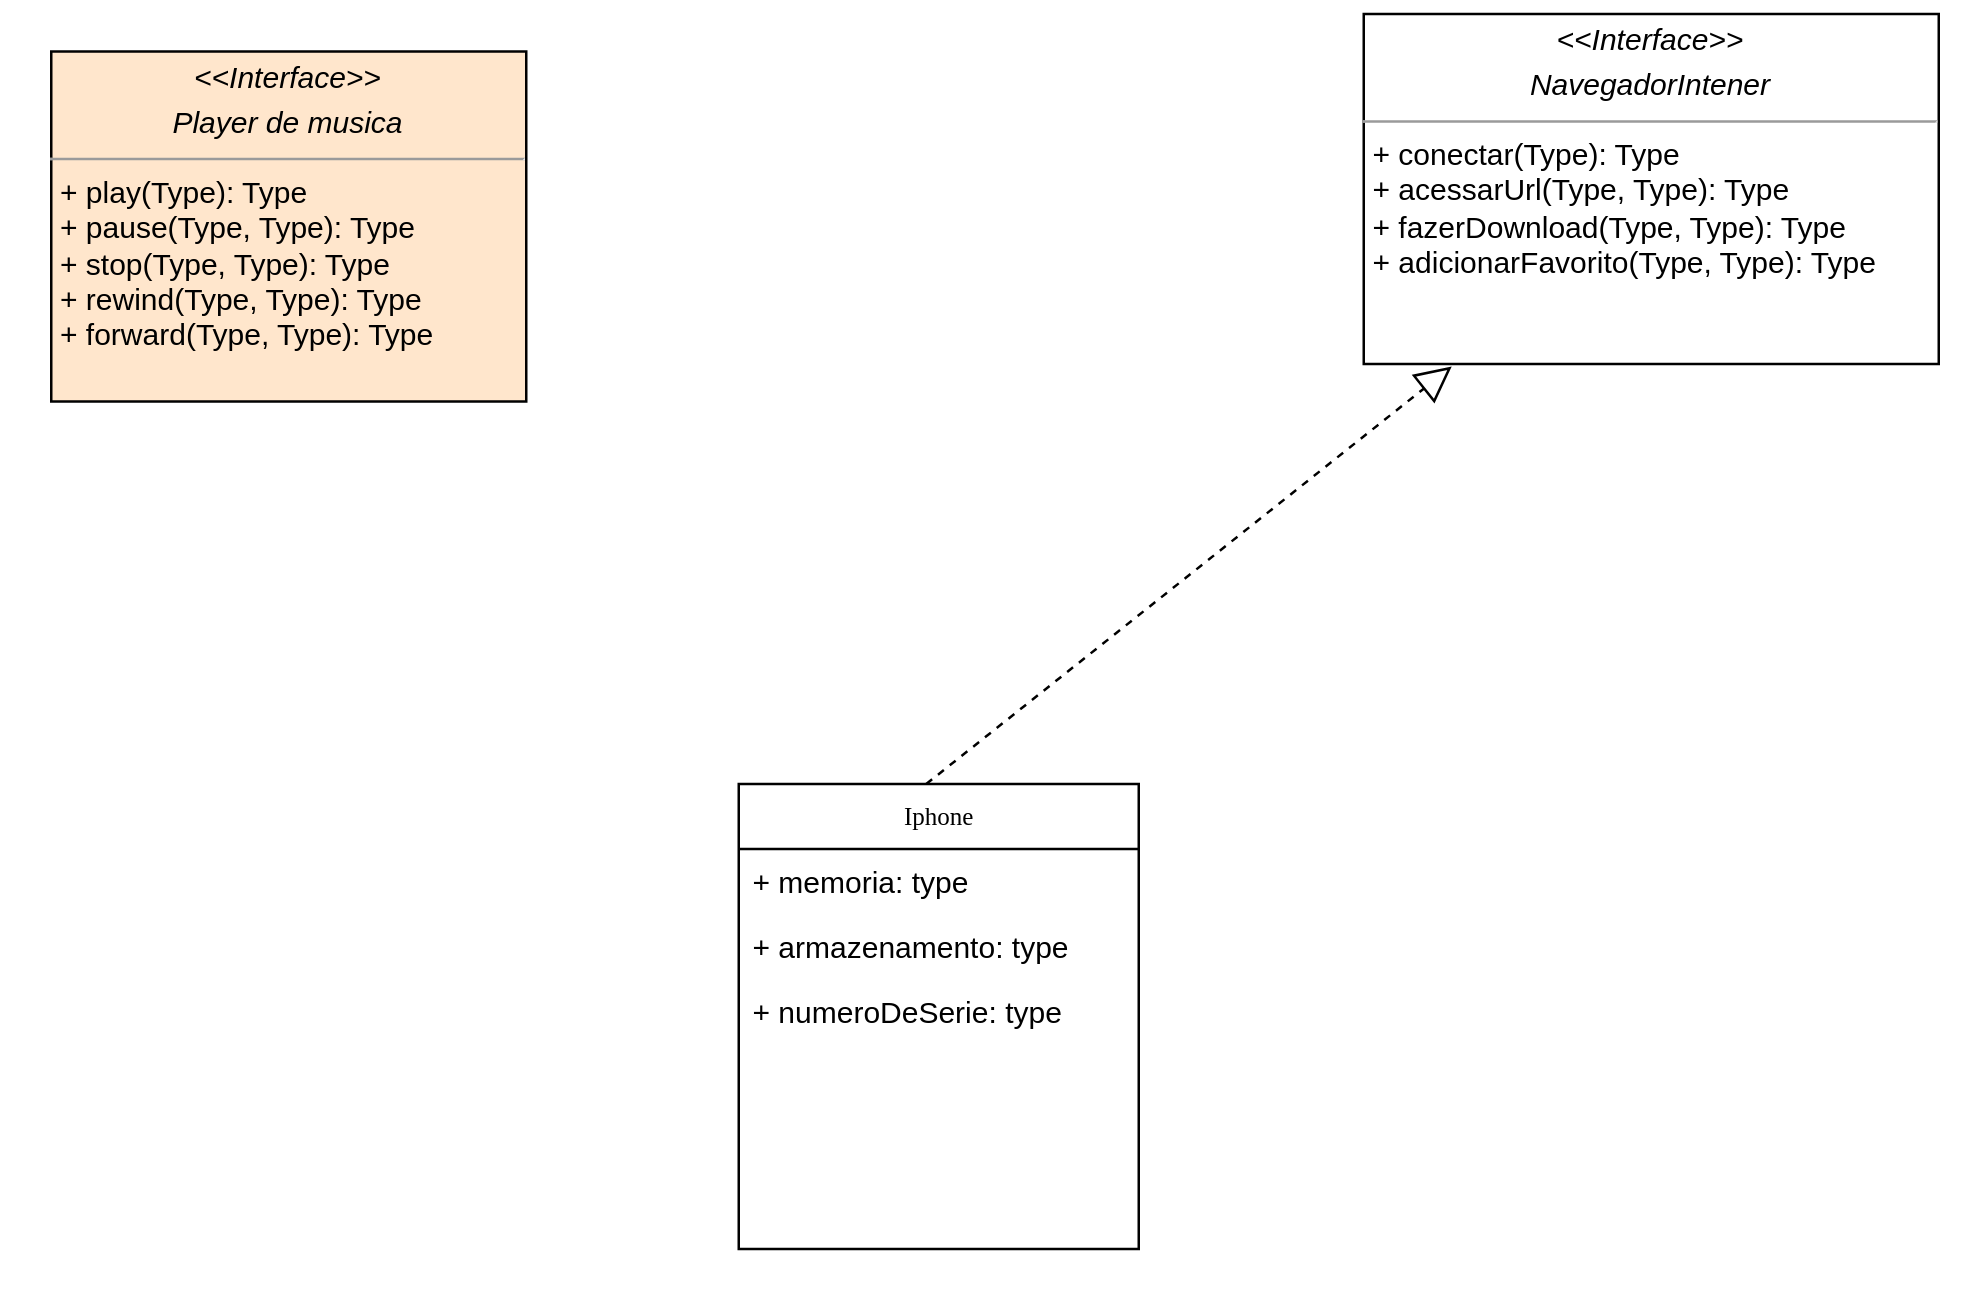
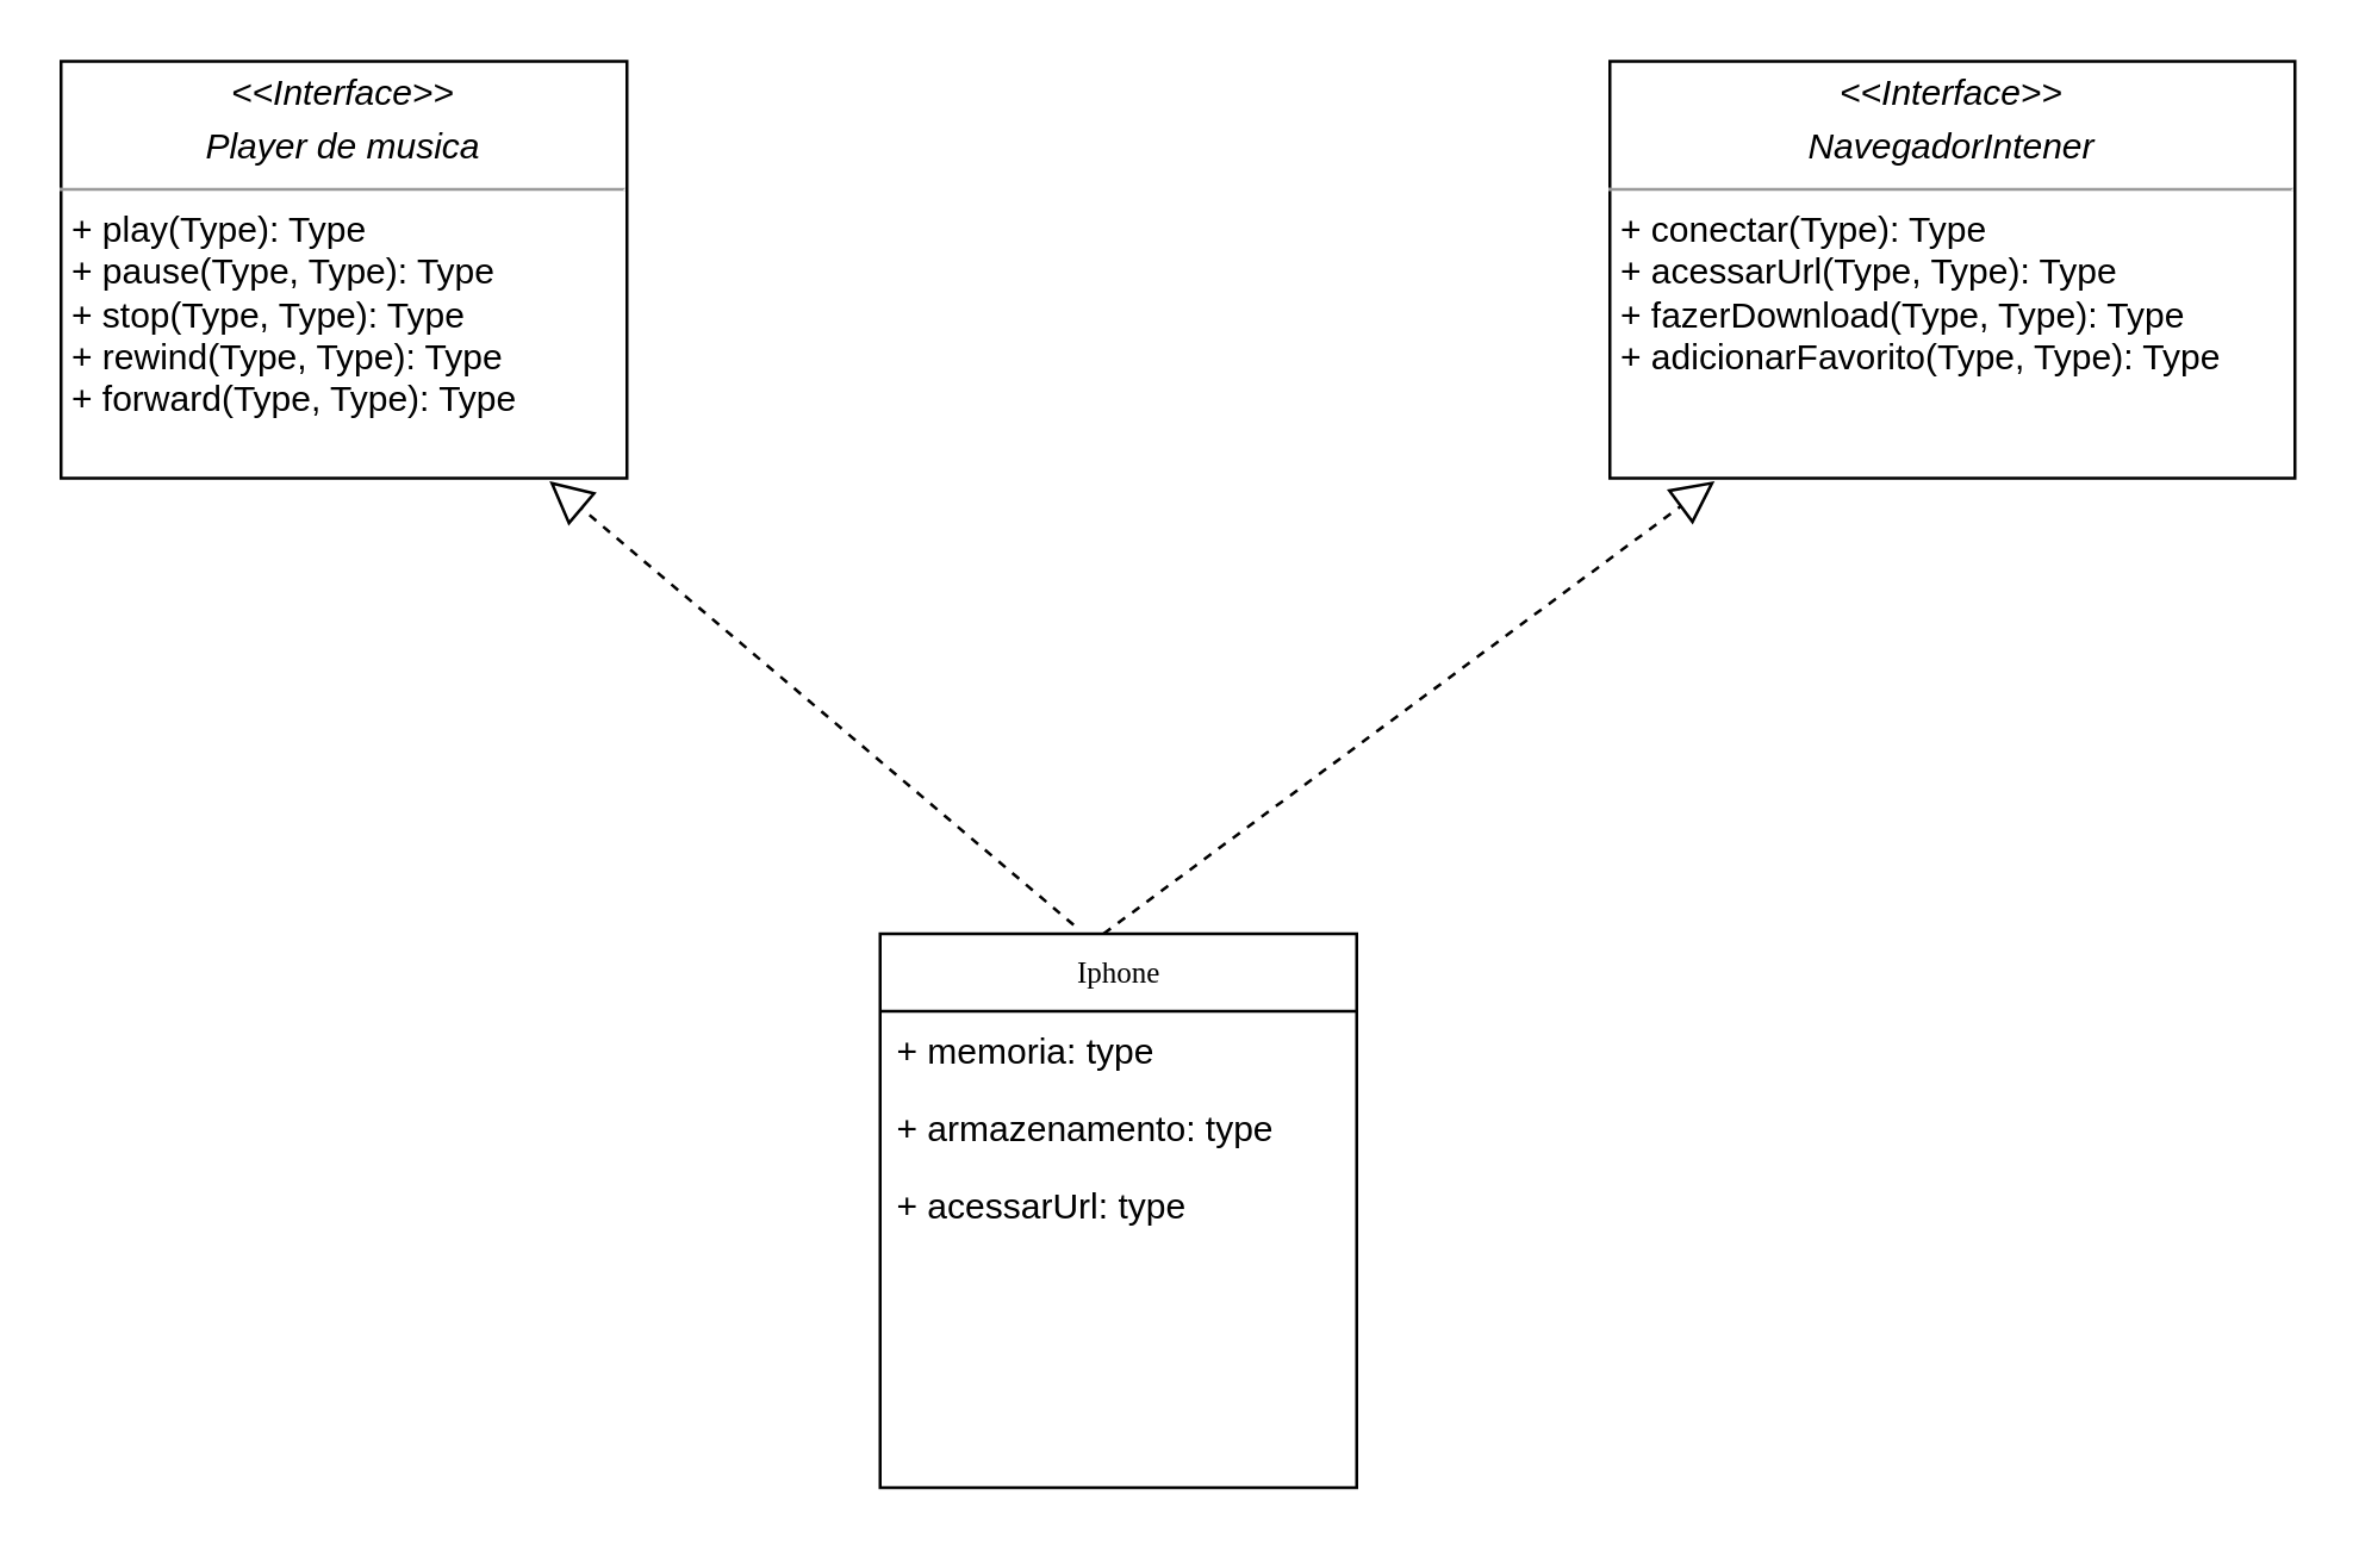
  <mxCell id="0" />
  <mxCell id="1" parent="0" />
  <mxCell id="2" value="Iphone" style="swimlane;html=1;fontStyle=0;childLayout=stackLayout;horizontal=1;startSize=26;fillColor=none;horizontalStack=0;resizeParent=1;resizeLast=0;collapsible=1;marginBottom=0;swimlaneFillColor=#ffffff;rounded=0;shadow=0;comic=0;labelBackgroundColor=none;strokeWidth=1;fontFamily=Verdana;fontSize=10;align=center;" parent="1" vertex="1"><mxGeometry x="295" y="313" width="160" height="186" as="geometry" /></mxCell>
  <mxCell id="3" value="+ memoria: type" style="text;html=1;strokeColor=none;fillColor=none;align=left;verticalAlign=top;spacingLeft=4;spacingRight=4;whiteSpace=wrap;overflow=hidden;rotatable=0;points=[[0,0.5],[1,0.5]];portConstraint=eastwest;" parent="2" vertex="1"><mxGeometry y="26" width="160" height="26" as="geometry" /></mxCell>
  <mxCell id="4" value="+ armazenamento: type" style="text;html=1;strokeColor=none;fillColor=none;align=left;verticalAlign=top;spacingLeft=4;spacingRight=4;whiteSpace=wrap;overflow=hidden;rotatable=0;points=[[0,0.5],[1,0.5]];portConstraint=eastwest;" parent="2" vertex="1"><mxGeometry y="52" width="160" height="26" as="geometry" /></mxCell>
- <mxCell id="5" value="+ numeroDeSerie: type" style="text;html=1;strokeColor=none;fillColor=none;align=left;verticalAlign=top;spacingLeft=4;spacingRight=4;whiteSpace=wrap;overflow=hidden;rotatable=0;points=[[0,0.5],[1,0.5]];portConstraint=eastwest;" parent="2" vertex="1"><mxGeometry y="78" width="160" height="26" as="geometry" /></mxCell>
+ <mxCell id="5" value="+ acessarUrl: type" style="text;html=1;strokeColor=none;fillColor=none;align=left;verticalAlign=top;spacingLeft=4;spacingRight=4;whiteSpace=wrap;overflow=hidden;rotatable=0;points=[[0,0.5],[1,0.5]];portConstraint=eastwest;" parent="2" vertex="1"><mxGeometry y="78" width="160" height="26" as="geometry" /></mxCell>
  <mxCell id="6" value="" style="endArrow=block;dashed=1;endFill=0;endSize=12;html=1;rounded=0;entryX=0.153;entryY=1.007;entryDx=0;entryDy=0;entryPerimeter=0;" edge="1" parent="2" target="8"><mxGeometry width="160" relative="1" as="geometry"><mxPoint x="75" as="sourcePoint" /><mxPoint x="235" as="targetPoint" /></mxGeometry></mxCell>
- <mxCell id="7" value="&lt;p style=&quot;margin:0px;margin-top:4px;text-align:center;&quot;&gt;&lt;i&gt;&amp;lt;&amp;lt;Interface&amp;gt;&amp;gt;&lt;/i&gt;&lt;br&gt;&lt;/p&gt;&lt;p style=&quot;margin:0px;margin-top:4px;text-align:center;&quot;&gt;&lt;i&gt;Player de musica&lt;/i&gt;&lt;/p&gt;&lt;hr size=&quot;1&quot;&gt;&lt;p style=&quot;margin:0px;margin-left:4px;&quot;&gt;+ play(Type): Type&lt;br&gt;+ pause(Type, Type): Type&lt;/p&gt;&lt;p style=&quot;margin:0px;margin-left:4px;&quot;&gt;+ stop(Type, Type): Type&lt;br&gt;&lt;/p&gt;&lt;p style=&quot;margin:0px;margin-left:4px;&quot;&gt;+ rewind(Type, Type): Type&lt;br&gt;&lt;/p&gt;&lt;p style=&quot;margin:0px;margin-left:4px;&quot;&gt;+ forward(Type, Type): Type&lt;br&gt;&lt;/p&gt;" style="verticalAlign=top;align=left;overflow=fill;fontSize=12;fontFamily=Helvetica;html=1;rounded=0;shadow=0;comic=0;labelBackgroundColor=none;strokeWidth=1;fillColor=#ffe6cc;" parent="1" vertex="1"><mxGeometry x="20" y="20" width="190" height="140" as="geometry" /></mxCell>
- <mxCell id="8" value="&lt;p style=&quot;margin:0px;margin-top:4px;text-align:center;&quot;&gt;&lt;i&gt;&amp;lt;&amp;lt;Interface&amp;gt;&amp;gt;&lt;/i&gt;&lt;br&gt;&lt;/p&gt;&lt;p style=&quot;margin:0px;margin-top:4px;text-align:center;&quot;&gt;&lt;i&gt;NavegadorIntener&lt;/i&gt;&lt;/p&gt;&lt;hr size=&quot;1&quot;&gt;&lt;p style=&quot;margin:0px;margin-left:4px;&quot;&gt;+ conectar(Type): Type&lt;br&gt;+ acessarUrl(Type, Type): Type&lt;/p&gt;&lt;p style=&quot;margin:0px;margin-left:4px;&quot;&gt;+ fazerDownload(Type, Type): Type&lt;br&gt;&lt;/p&gt;&lt;p style=&quot;margin: 0px 0px 0px 4px;&quot;&gt;+ adicionarFavorito(Type, Type): Type&lt;br&gt;&lt;/p&gt;&lt;p style=&quot;margin: 0px 0px 0px 4px;&quot;&gt;&lt;br&gt;&lt;/p&gt;" style="verticalAlign=top;align=left;overflow=fill;fontSize=12;fontFamily=Helvetica;html=1;rounded=0;shadow=0;comic=0;labelBackgroundColor=none;strokeWidth=1" vertex="1" parent="1"><mxGeometry x="545" y="5" width="230" height="140" as="geometry" /></mxCell>
+ <mxCell id="7" value="&lt;p style=&quot;margin:0px;margin-top:4px;text-align:center;&quot;&gt;&lt;i&gt;&amp;lt;&amp;lt;Interface&amp;gt;&amp;gt;&lt;/i&gt;&lt;br&gt;&lt;/p&gt;&lt;p style=&quot;margin:0px;margin-top:4px;text-align:center;&quot;&gt;&lt;i&gt;Player de musica&lt;/i&gt;&lt;/p&gt;&lt;hr size=&quot;1&quot;&gt;&lt;p style=&quot;margin:0px;margin-left:4px;&quot;&gt;+ play(Type): Type&lt;br&gt;+ pause(Type, Type): Type&lt;/p&gt;&lt;p style=&quot;margin:0px;margin-left:4px;&quot;&gt;+ stop(Type, Type): Type&lt;br&gt;&lt;/p&gt;&lt;p style=&quot;margin:0px;margin-left:4px;&quot;&gt;+ rewind(Type, Type): Type&lt;br&gt;&lt;/p&gt;&lt;p style=&quot;margin:0px;margin-left:4px;&quot;&gt;+ forward(Type, Type): Type&lt;br&gt;&lt;/p&gt;" style="verticalAlign=top;align=left;overflow=fill;fontSize=12;fontFamily=Helvetica;html=1;rounded=0;shadow=0;comic=0;labelBackgroundColor=none;strokeWidth=1" parent="1" vertex="1"><mxGeometry x="20" y="20" width="190" height="140" as="geometry" /></mxCell>
+ <mxCell id="8" value="&lt;p style=&quot;margin:0px;margin-top:4px;text-align:center;&quot;&gt;&lt;i&gt;&amp;lt;&amp;lt;Interface&amp;gt;&amp;gt;&lt;/i&gt;&lt;br&gt;&lt;/p&gt;&lt;p style=&quot;margin:0px;margin-top:4px;text-align:center;&quot;&gt;&lt;i&gt;NavegadorIntener&lt;/i&gt;&lt;/p&gt;&lt;hr size=&quot;1&quot;&gt;&lt;p style=&quot;margin:0px;margin-left:4px;&quot;&gt;+ conectar(Type): Type&lt;br&gt;+ acessarUrl(Type, Type): Type&lt;/p&gt;&lt;p style=&quot;margin:0px;margin-left:4px;&quot;&gt;+ fazerDownload(Type, Type): Type&lt;br&gt;&lt;/p&gt;&lt;p style=&quot;margin: 0px 0px 0px 4px;&quot;&gt;+ adicionarFavorito(Type, Type): Type&lt;br&gt;&lt;/p&gt;&lt;p style=&quot;margin: 0px 0px 0px 4px;&quot;&gt;&lt;br&gt;&lt;/p&gt;" style="verticalAlign=top;align=left;overflow=fill;fontSize=12;fontFamily=Helvetica;html=1;rounded=0;shadow=0;comic=0;labelBackgroundColor=none;strokeWidth=1" vertex="1" parent="1"><mxGeometry x="540" y="20" width="230" height="140" as="geometry" /></mxCell>
+ <mxCell id="9" value="" style="endArrow=block;dashed=1;endFill=0;endSize=12;html=1;rounded=0;exitX=0.406;exitY=-0.016;exitDx=0;exitDy=0;exitPerimeter=0;entryX=0.863;entryY=1.007;entryDx=0;entryDy=0;entryPerimeter=0;" edge="1" parent="1" source="2" target="7"><mxGeometry width="160" relative="1" as="geometry"><mxPoint x="340" y="133" as="sourcePoint" /><mxPoint x="500" y="133" as="targetPoint" /></mxGeometry></mxCell>
